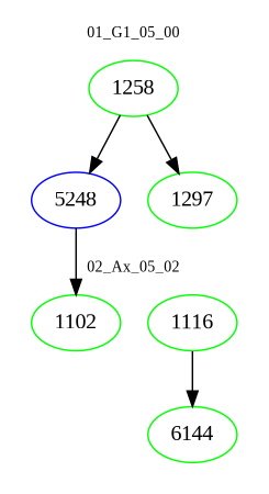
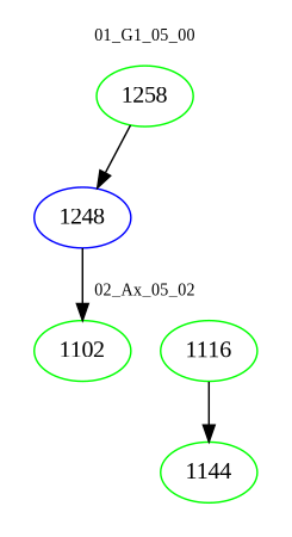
  digraph {
    fontname="Liberation Serif"
    node [color=green fontname="Liberation Serif"]
    edge [color=black fontname="Liberation Serif"]
    n1 [label=1116]
    n2 [label=1102]
-   n3 [label=6144]
+   n3 [label=1144]
    n4 [label=1258]
-   n5 [color=blue label=5248]
-   n6 [label=1297]
+   n5 [color=blue label=1248]
    subgraph cluster_1 {
      color=white
      fontsize=10
      label="02_Ax_05_02"
      n1
      n2
      n3
    }
    subgraph cluster_2 {
      color=white
      fontsize=10
      label="01_G1_05_00"
      n4
      n5
-     n6
    }
    n1 -> n3
    n4 -> n5
-   n4 -> n6
    n5 -> n2
  }
